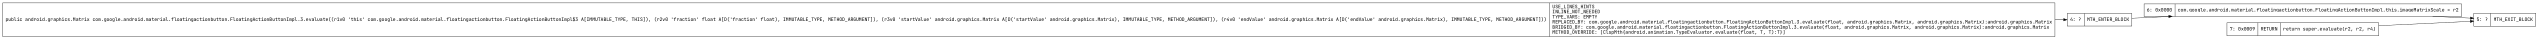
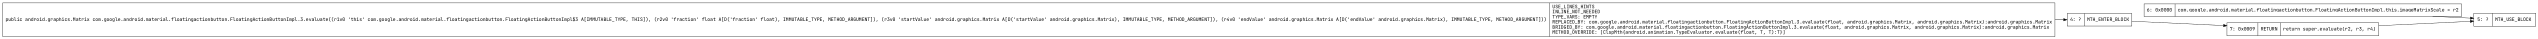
  digraph {
    fontname="JetBrains Mono"
    rankdir=LR
    node [fontname="JetBrains Mono" shape=record]
    edge [fontname="JetBrains Mono"]
    n1 [label="{4\:\ ?|MTH_ENTER_BLOCK\l}"]
    n2 [label="{6\:\ 0x0000|com.google.android.material.floatingactionbutton.FloatingActionButtonImpl.this.imageMatrixScale = r2\l}"]
-   n3 [label="{5\:\ ?|MTH_EXIT_BLOCK\l}"]
-   n4 [label="{7\:\ 0x0009|RETURN\l|return super.evaluate(r2, r2, r4)\l}"]
+   n3 [label="{5\:\ ?|MTH_USE_BLOCK\l}"]
+   n4 [label="{7\:\ 0x0009|RETURN\l|return super.evaluate(r2, r3, r4)\l}"]
    n5 [label="{public android.graphics.Matrix com.google.android.material.floatingactionbutton.FloatingActionButtonImpl.3.evaluate((r1v0 'this' com.google.android.material.floatingactionbutton.FloatingActionButtonImpl$3 A[IMMUTABLE_TYPE, THIS]), (r2v0 'fraction' float A[D('fraction' float), IMMUTABLE_TYPE, METHOD_ARGUMENT]), (r3v0 'startValue' android.graphics.Matrix A[D('startValue' android.graphics.Matrix), IMMUTABLE_TYPE, METHOD_ARGUMENT]), (r4v0 'endValue' android.graphics.Matrix A[D('endValue' android.graphics.Matrix), IMMUTABLE_TYPE, METHOD_ARGUMENT]))  | USE_LINES_HINTS\lINLINE_NOT_NEEDED\lTYPE_VARS: EMPTY\lREPLACED_BY: com.google.android.material.floatingactionbutton.FloatingActionButtonImpl.3.evaluate(float, android.graphics.Matrix, android.graphics.Matrix):android.graphics.Matrix\lBRIDGED_BY: com.google.android.material.floatingactionbutton.FloatingActionButtonImpl.3.evaluate(float, android.graphics.Matrix, android.graphics.Matrix):android.graphics.Matrix\lMETHOD_OVERRIDE: [ClspMth\{android.animation.TypeEvaluator.evaluate(float, T, T):T\}]\l}"]
-   n1 -> n2
+   n1 -> n4
    n2 -> n3
    n4 -> n3
    n5 -> n1
  }
